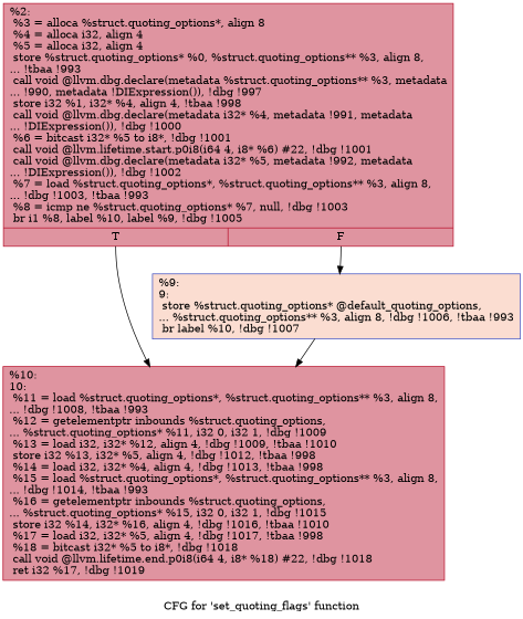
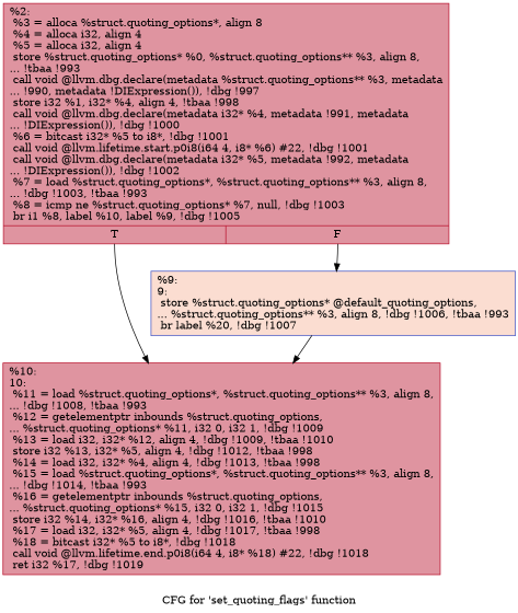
  digraph {
    label="CFG for 'set_quoting_flags' function"
    node [color="#b70d28ff" fillcolor="#b70d2870" shape=record style=filled]
    n1 [label="{%2:\l  %3 = alloca %struct.quoting_options*, align 8\l  %4 = alloca i32, align 4\l  %5 = alloca i32, align 4\l  store %struct.quoting_options* %0, %struct.quoting_options** %3, align 8,\l... !tbaa !993\l  call void @llvm.dbg.declare(metadata %struct.quoting_options** %3, metadata\l... !990, metadata !DIExpression()), !dbg !997\l  store i32 %1, i32* %4, align 4, !tbaa !998\l  call void @llvm.dbg.declare(metadata i32* %4, metadata !991, metadata\l... !DIExpression()), !dbg !1000\l  %6 = bitcast i32* %5 to i8*, !dbg !1001\l  call void @llvm.lifetime.start.p0i8(i64 4, i8* %6) #22, !dbg !1001\l  call void @llvm.dbg.declare(metadata i32* %5, metadata !992, metadata\l... !DIExpression()), !dbg !1002\l  %7 = load %struct.quoting_options*, %struct.quoting_options** %3, align 8,\l... !dbg !1003, !tbaa !993\l  %8 = icmp ne %struct.quoting_options* %7, null, !dbg !1003\l  br i1 %8, label %10, label %9, !dbg !1005\l|{<s0>T|<s1>F}}"]
    n2 [label="{%10:\l10:                                               \l  %11 = load %struct.quoting_options*, %struct.quoting_options** %3, align 8,\l... !dbg !1008, !tbaa !993\l  %12 = getelementptr inbounds %struct.quoting_options,\l... %struct.quoting_options* %11, i32 0, i32 1, !dbg !1009\l  %13 = load i32, i32* %12, align 4, !dbg !1009, !tbaa !1010\l  store i32 %13, i32* %5, align 4, !dbg !1012, !tbaa !998\l  %14 = load i32, i32* %4, align 4, !dbg !1013, !tbaa !998\l  %15 = load %struct.quoting_options*, %struct.quoting_options** %3, align 8,\l... !dbg !1014, !tbaa !993\l  %16 = getelementptr inbounds %struct.quoting_options,\l... %struct.quoting_options* %15, i32 0, i32 1, !dbg !1015\l  store i32 %14, i32* %16, align 4, !dbg !1016, !tbaa !1010\l  %17 = load i32, i32* %5, align 4, !dbg !1017, !tbaa !998\l  %18 = bitcast i32* %5 to i8*, !dbg !1018\l  call void @llvm.lifetime.end.p0i8(i64 4, i8* %18) #22, !dbg !1018\l  ret i32 %17, !dbg !1019\l}"]
-   n3 [color="#3d50c3ff" fillcolor="#f7b39670" label="{%9:\l9:                                                \l  store %struct.quoting_options* @default_quoting_options,\l... %struct.quoting_options** %3, align 8, !dbg !1006, !tbaa !993\l  br label %10, !dbg !1007\l}"]
+   n3 [color="#3d50c3ff" fillcolor="#f7b39670" label="{%9:\l9:                                                \l  store %struct.quoting_options* @default_quoting_options,\l... %struct.quoting_options** %3, align 8, !dbg !1006, !tbaa !993\l  br label %20, !dbg !1007\l}"]
    n1 -> n2 [tailport=s0]
    n1 -> n3 [tailport=s1]
    n3 -> n2
  }
